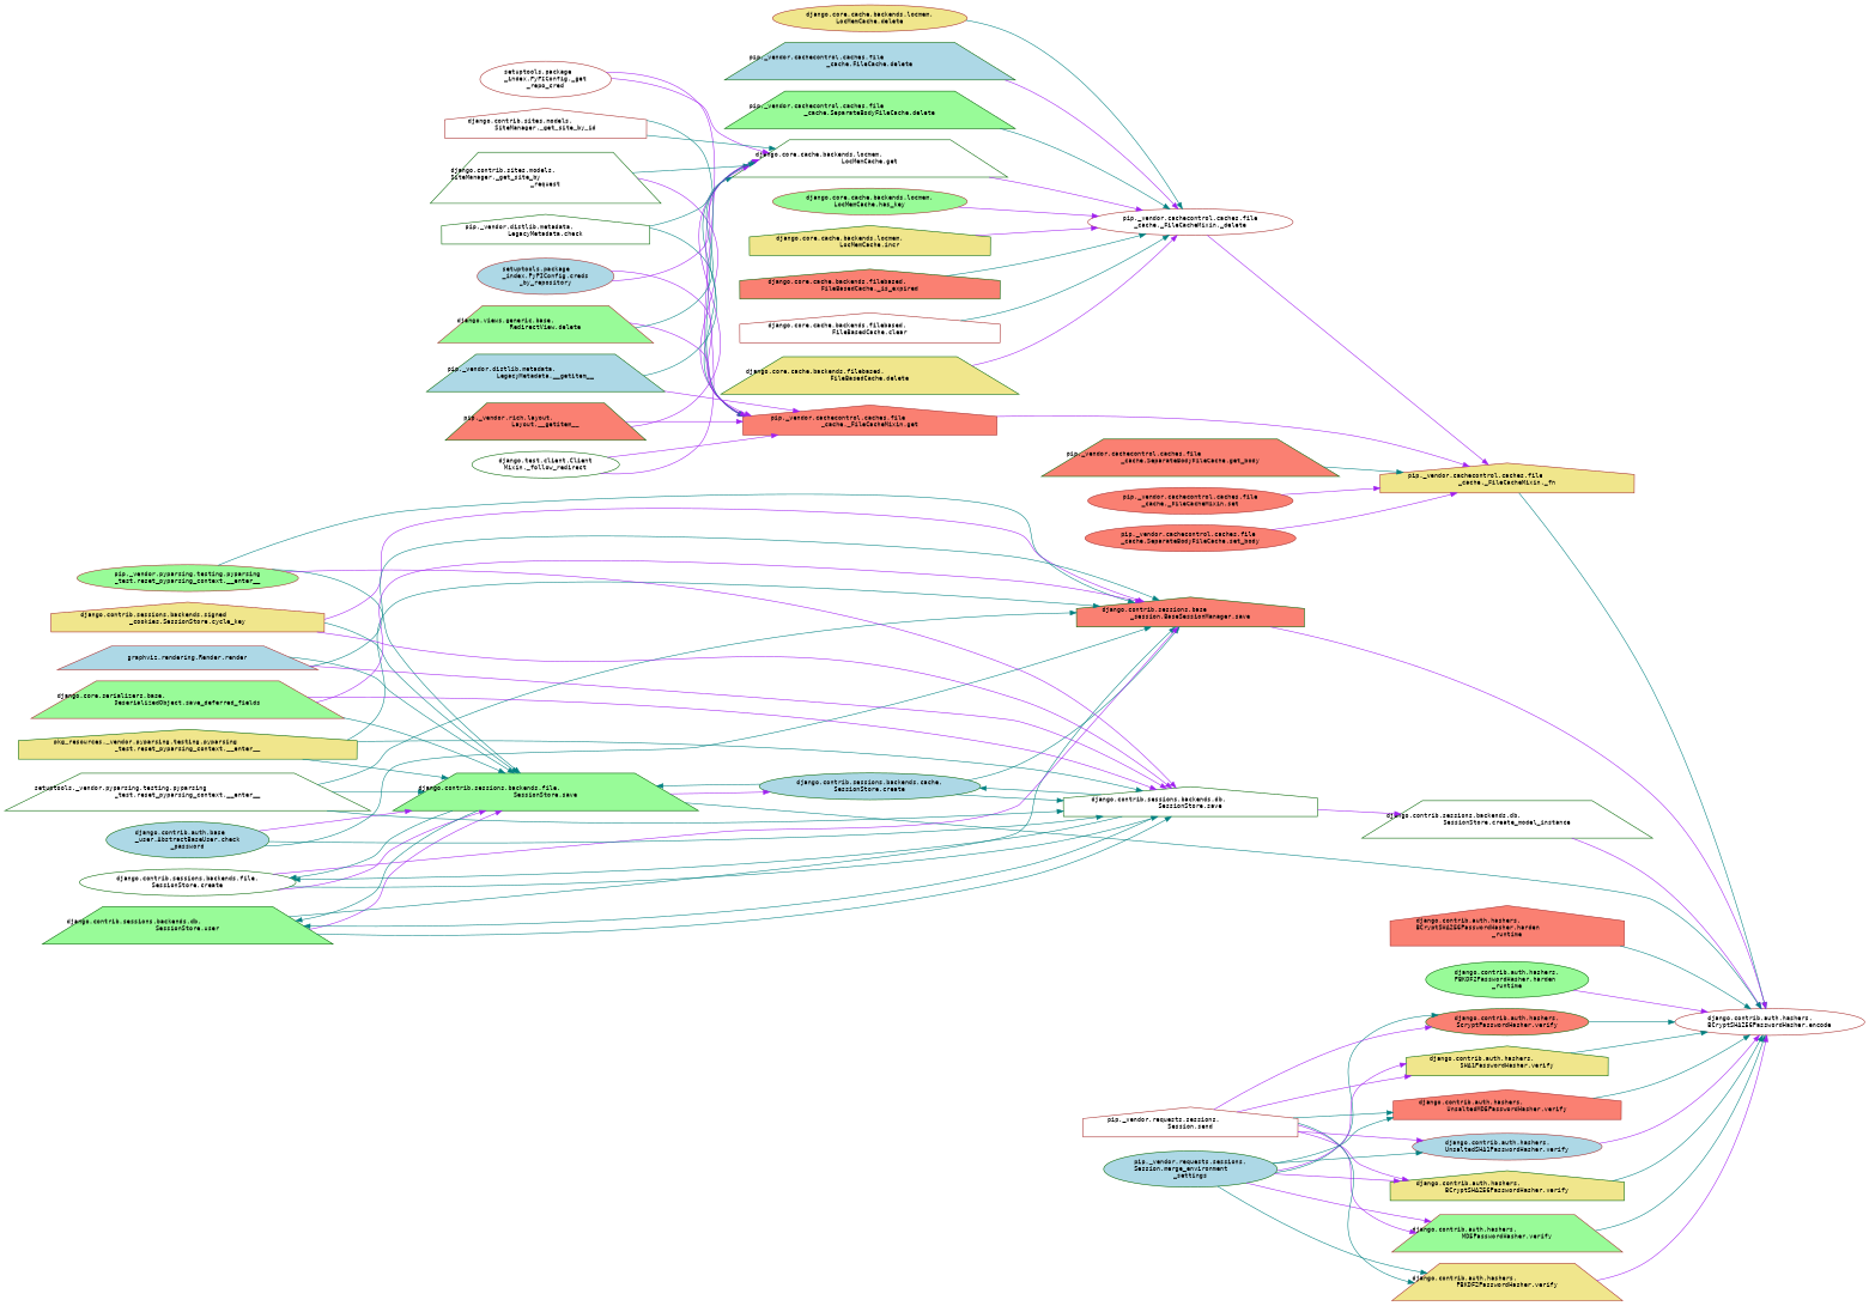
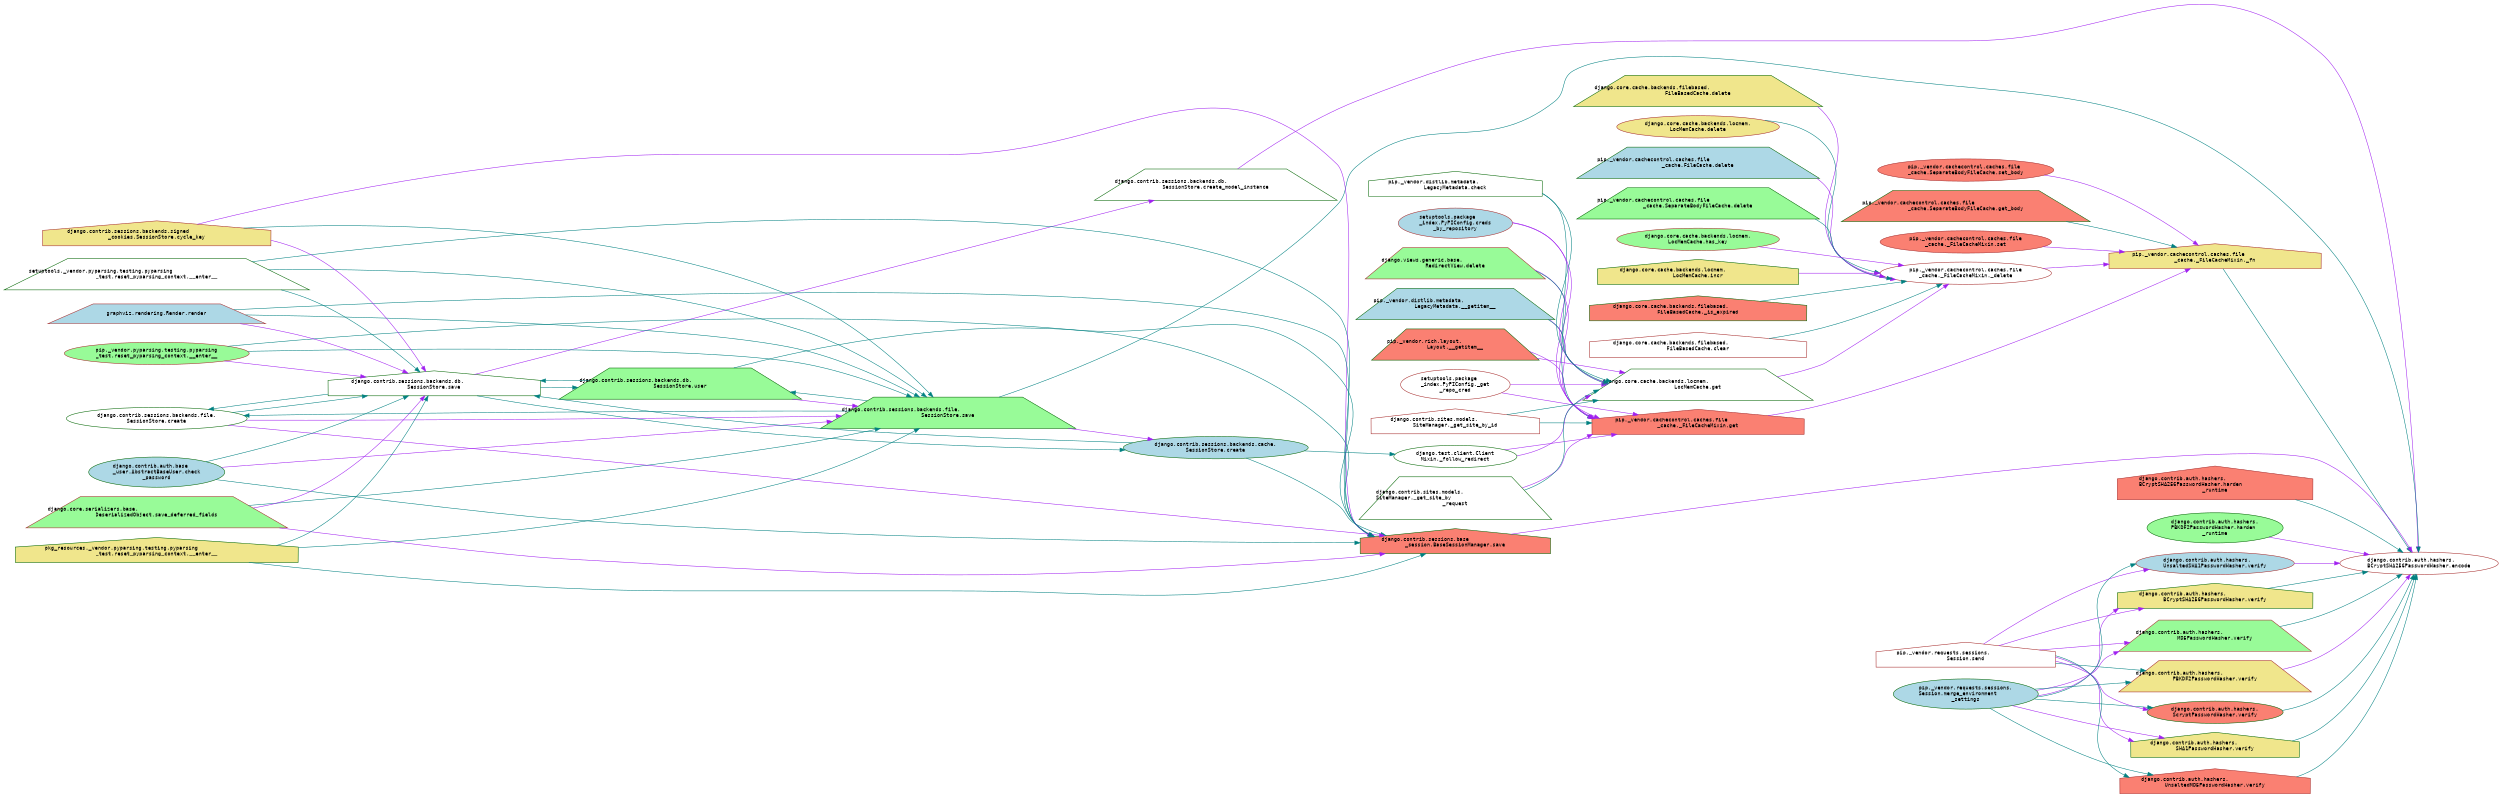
  digraph {
    fontname="DejaVu Sans Mono"
    rankdir=RL
    node [color=darkgreen fillcolor=white fontname="DejaVu Sans Mono" fontsize=10 shape=ellipse style=filled]
    edge [color=teal dir=back fontname="DejaVu Sans Mono" fontsize=10 labelfontname=Helvetica labelfontsize=10 style=solid]
    n1 [color=brown fontcolor=black height=0.2 label="django.contrib.auth.hashers.\lBCryptSHA256PasswordHasher.encode" width=0.4]
    n2 [color=brown fillcolor=khaki height=0.2 label="pip._vendor.cachecontrol.caches.file\l_cache._FileCacheMixin._fn" shape=house width=0.4]
    n3 [height=0.2 label="django.contrib.sessions.backends.db.\lSessionStore.create_model_instance" shape=trapezium width=0.4]
    n4 [fillcolor=palegreen height=0.2 label="django.contrib.sessions.backends.file.\lSessionStore.save" shape=trapezium width=0.4]
    n5 [color=brown fillcolor=salmon height=0.2 label="django.contrib.auth.hashers.\lBCryptSHA256PasswordHasher.harden\l_runtime" shape=house width=0.4]
    n6 [fillcolor=palegreen height=0.2 label="django.contrib.auth.hashers.\lPBKDF2PasswordHasher.harden\l_runtime" width=0.4]
    n7 [fillcolor=salmon height=0.2 label="django.contrib.sessions.base\l_session.BaseSessionManager.save" shape=house width=0.4]
    n8 [fillcolor=khaki height=0.2 label="django.contrib.auth.hashers.\lBCryptSHA256PasswordHasher.verify" shape=house width=0.4]
    n9 [color=brown fillcolor=palegreen height=0.2 label="django.contrib.auth.hashers.\lMD5PasswordHasher.verify" shape=trapezium width=0.4]
    n10 [color=brown fillcolor=khaki height=0.2 label="django.contrib.auth.hashers.\lPBKDF2PasswordHasher.verify" shape=trapezium width=0.4]
    n11 [fillcolor=salmon height=0.2 label="django.contrib.auth.hashers.\lScryptPasswordHasher.verify" width=0.4]
    n12 [fillcolor=khaki height=0.2 label="django.contrib.auth.hashers.\lSHA1PasswordHasher.verify" shape=house width=0.4]
    n13 [color=brown fillcolor=salmon height=0.2 label="django.contrib.auth.hashers.\lUnsaltedMD5PasswordHasher.verify" shape=house width=0.4]
    n14 [color=brown fillcolor=lightblue height=0.2 label="django.contrib.auth.hashers.\lUnsaltedSHA1PasswordHasher.verify" width=0.4]
    n15 [color=brown height=0.2 label="pip._vendor.cachecontrol.caches.file\l_cache._FileCacheMixin._delete" width=0.4]
    n16 [color=brown fillcolor=salmon height=0.2 label="pip._vendor.cachecontrol.caches.file\l_cache._FileCacheMixin.get" shape=house width=0.4]
    n17 [fillcolor=salmon height=0.2 label="pip._vendor.cachecontrol.caches.file\l_cache.SeparateBodyFileCache.get_body" shape=trapezium width=0.4]
    n18 [color=brown fillcolor=salmon height=0.2 label="pip._vendor.cachecontrol.caches.file\l_cache._FileCacheMixin.set" width=0.4]
    n19 [color=brown fillcolor=salmon height=0.2 label="pip._vendor.cachecontrol.caches.file\l_cache.SeparateBodyFileCache.set_body" width=0.4]
    n20 [height=0.2 label="django.contrib.sessions.backends.db.\lSessionStore.save" shape=house width=0.4]
    n21 [color=brown fillcolor=palegreen height=0.2 label="pip._vendor.pyparsing.testing.pyparsing\l_test.reset_pyparsing_context.__enter__" width=0.4]
    n22 [fillcolor=khaki height=0.2 label="pkg_resources._vendor.pyparsing.testing.pyparsing\l_test.reset_pyparsing_context.__enter__" shape=house width=0.4]
    n23 [height=0.2 label="setuptools._vendor.pyparsing.testing.pyparsing\l_test.reset_pyparsing_context.__enter__" shape=trapezium width=0.4]
    n24 [fillcolor=lightblue height=0.2 label="django.contrib.auth.base\l_user.AbstractBaseUser.check\l_password" width=0.4]
    n25 [fillcolor=lightblue height=0.2 label="django.contrib.sessions.backends.cache.\lSessionStore.create" width=0.4]
    n26 [fillcolor=palegreen height=0.2 label="django.contrib.sessions.backends.db.\lSessionStore.user" shape=trapezium width=0.4]
    n27 [height=0.2 label="django.contrib.sessions.backends.file.\lSessionStore.create" width=0.4]
    n28 [color=brown fillcolor=khaki height=0.2 label="django.contrib.sessions.backends.signed\l_cookies.SessionStore.cycle_key" shape=house width=0.4]
    n29 [color=brown fillcolor=lightblue height=0.2 label="graphviz.rendering.Render.render" shape=trapezium width=0.4]
    n30 [color=brown fillcolor=palegreen height=0.2 label="django.core.serializers.base.\lDeserializedObject.save_deferred_fields" shape=trapezium width=0.4]
    n31 [fillcolor=lightblue height=0.2 label="pip._vendor.requests.sessions.\lSession.merge_environment\l_settings" width=0.4]
    n32 [color=brown height=0.2 label="pip._vendor.requests.sessions.\lSession.send" shape=house width=0.4]
    n33 [fillcolor=salmon height=0.2 label="django.core.cache.backends.filebased.\lFileBasedCache._is_expired" shape=house width=0.4]
    n34 [color=brown height=0.2 label="django.core.cache.backends.filebased.\lFileBasedCache.clear" shape=house width=0.4]
    n35 [fillcolor=khaki height=0.2 label="django.core.cache.backends.filebased.\lFileBasedCache.delete" shape=trapezium width=0.4]
    n36 [color=brown fillcolor=khaki height=0.2 label="django.core.cache.backends.locmem.\lLocMemCache.delete" width=0.4]
    n37 [fillcolor=lightblue height=0.2 label="pip._vendor.cachecontrol.caches.file\l_cache.FileCache.delete" shape=trapezium width=0.4]
    n38 [fillcolor=palegreen height=0.2 label="pip._vendor.cachecontrol.caches.file\l_cache.SeparateBodyFileCache.delete" shape=trapezium width=0.4]
    n39 [height=0.2 label="django.core.cache.backends.locmem.\lLocMemCache.get" shape=trapezium width=0.4]
    n40 [color=brown fillcolor=palegreen height=0.2 label="django.core.cache.backends.locmem.\lLocMemCache.has_key" width=0.4]
    n41 [fillcolor=khaki height=0.2 label="django.core.cache.backends.locmem.\lLocMemCache.incr" shape=house width=0.4]
    n42 [fillcolor=lightblue height=0.2 label="pip._vendor.distlib.metadata.\lLegacyMetadata.__getitem__" shape=trapezium width=0.4]
    n43 [fillcolor=salmon height=0.2 label="pip._vendor.rich.layout.\lLayout.__getitem__" shape=trapezium width=0.4]
    n44 [height=0.2 label="django.test.client.Client\lMixin._follow_redirect" width=0.4]
    n45 [color=brown height=0.2 label="setuptools.package\l_index.PyPIConfig._get\l_repo_cred" width=0.4]
    n46 [color=brown height=0.2 label="django.contrib.sites.models.\lSiteManager._get_site_by_id" shape=house width=0.4]
    n47 [height=0.2 label="django.contrib.sites.models.\lSiteManager._get_site_by\l_request" shape=trapezium width=0.4]
    n48 [height=0.2 label="pip._vendor.distlib.metadata.\lLegacyMetadata.check" shape=house width=0.4]
    n49 [color=brown fillcolor=lightblue height=0.2 label="setuptools.package\l_index.PyPIConfig.creds\l_by_repository" width=0.4]
    n50 [color=brown fillcolor=palegreen height=0.2 label="django.views.generic.base.\lRedirectView.delete" shape=trapezium width=0.4]
    n1 -> n2
    n1 -> n3 [color=purple]
    n1 -> n4
    n1 -> n5
    n1 -> n6 [color=purple]
    n1 -> n7 [color=purple]
    n1 -> n8
    n1 -> n9
    n1 -> n10 [color=purple]
    n1 -> n11
    n1 -> n12
    n1 -> n13
    n1 -> n14 [color=purple]
    n2 -> n15 [color=purple]
    n2 -> n16 [color=purple]
    n2 -> n17
    n2 -> n18 [color=purple]
    n2 -> n19 [color=purple]
    n3 -> n20 [color=purple]
    n4 -> n21
    n4 -> n22
    n4 -> n23
    n4 -> n24 [color=purple]
-   n4 -> n25
+   n44 -> n25
    n4 -> n26 [color=purple]
    n4 -> n27 [color=purple]
    n4 -> n28
    n4 -> n29
    n4 -> n30
    n7 -> n21
    n7 -> n22
    n7 -> n23
    n7 -> n24
    n7 -> n25
    n7 -> n26
    n7 -> n27 [color=purple]
    n7 -> n28 [color=purple]
    n7 -> n29
    n7 -> n30 [color=purple]
    n8 -> n31 [color=purple]
    n8 -> n32 [color=purple]
    n9 -> n31 [color=purple]
    n9 -> n32 [color=purple]
    n10 -> n31
    n10 -> n32
    n11 -> n31
    n11 -> n32 [color=purple]
    n12 -> n31 [color=purple]
    n12 -> n32 [color=purple]
    n13 -> n31
    n13 -> n32
    n14 -> n31
    n14 -> n32 [color=purple]
    n15 -> n33
    n15 -> n34
    n15 -> n35 [color=purple]
    n15 -> n36
    n15 -> n37 [color=purple]
    n15 -> n38
    n15 -> n39 [color=purple]
    n15 -> n40 [color=purple]
    n15 -> n41 [color=purple]
    n16 -> n42 [color=purple]
    n16 -> n43 [color=purple]
    n16 -> n44 [color=purple]
    n16 -> n45 [color=purple]
    n16 -> n46
    n16 -> n47 [color=purple]
    n16 -> n48
    n16 -> n49 [color=purple]
    n16 -> n50 [color=purple]
    n20 -> n21 [color=purple]
    n20 -> n22
    n20 -> n23
    n20 -> n24
    n20 -> n25
    n20 -> n26
    n20 -> n27
    n20 -> n28 [color=purple]
    n20 -> n29 [color=purple]
    n20 -> n30 [color=purple]
    n25 -> n4 [color=purple]
    n25 -> n20
    n26 -> n4
    n26 -> n20
    n27 -> n4
    n27 -> n20
    n39 -> n42
    n39 -> n43 [color=purple]
    n39 -> n44 [color=purple]
    n39 -> n45 [color=purple]
    n39 -> n46
    n39 -> n47
    n39 -> n48
    n39 -> n49 [color=purple]
    n39 -> n50
  }
